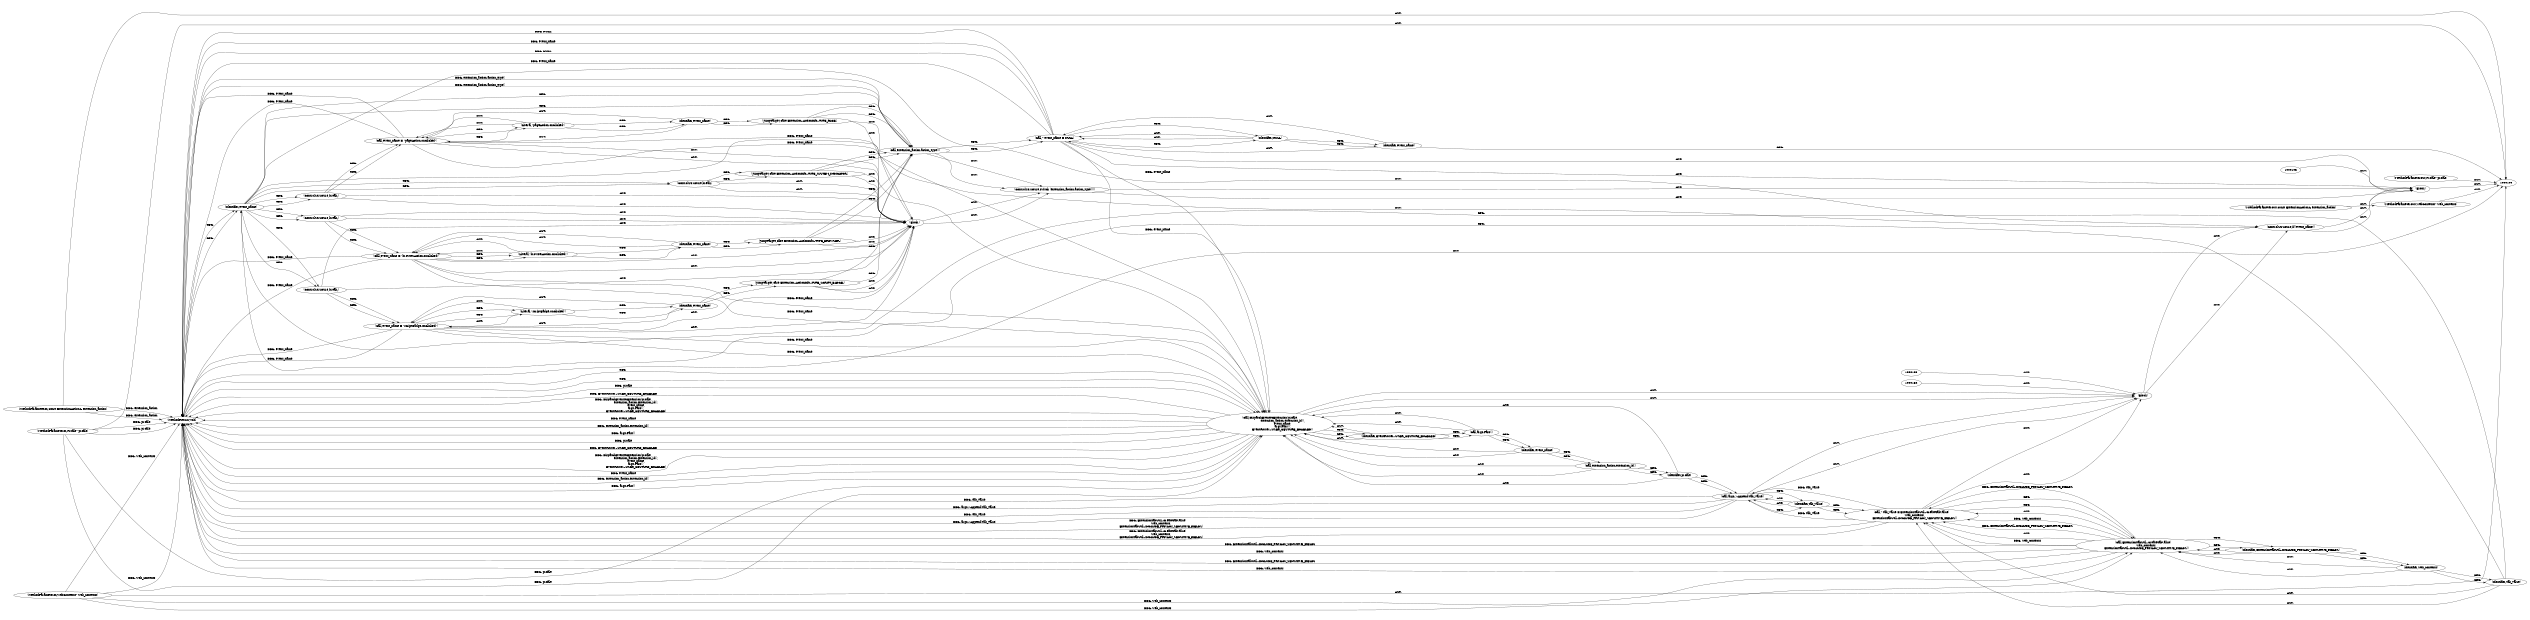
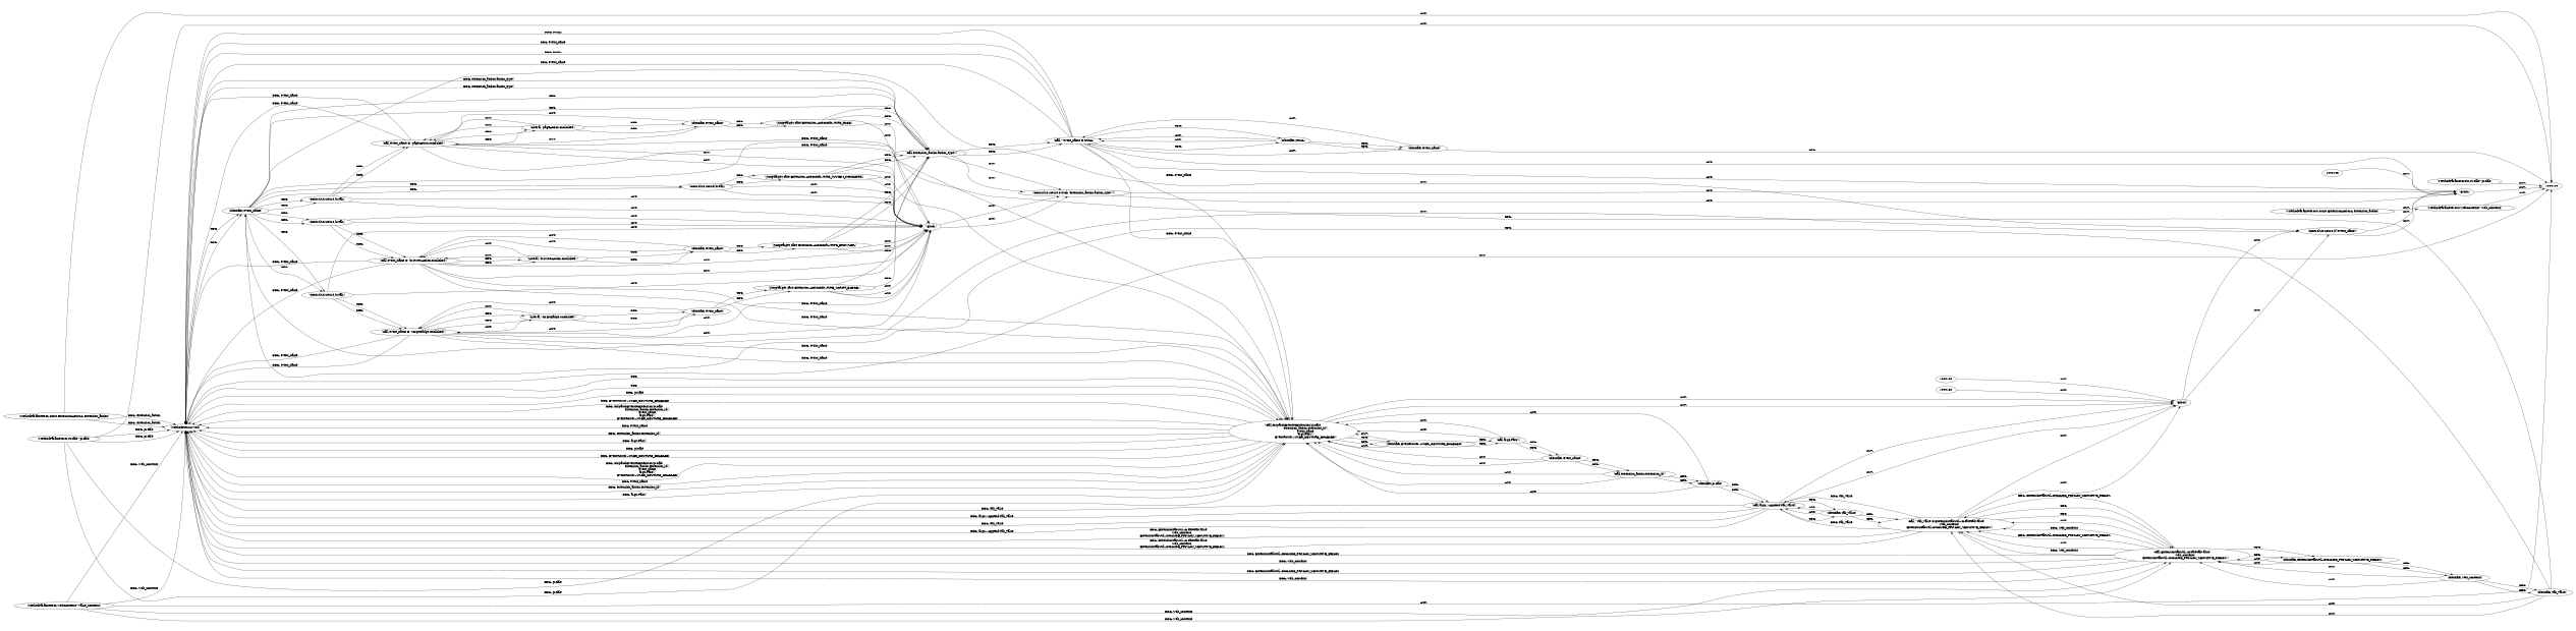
  digraph {
    rankdir=LR
    n1 [label="(MethodReturn,void)"]
    n2 [label="(Identifier,event_name)"]
    n3 [label="(Call,DispatchEventToExtension(profile,\n                             extension_action.extension_id(),\n                             event_name,\n                             args.Pass(),\n                             EventRouter::USER_GESTURE_ENABLED))"]
    1000100
    n5 [label="(Call,extension_action.action_type())"]
    n6 [label="(ControlStructure,break;)"]
    n7 [label="(ControlStructure,break;)"]
    n8 [label="(ControlStructure,break;)"]
    n9 [label="(ControlStructure,if (event_name))"]
    n10 [label="(ControlStructure,break;)"]
    n11 [label="(Block,)"]
    n12 [label="(Identifier,EventRouter::USER_GESTURE_ENABLED)"]
    n13 [label="(JumpTarget,case Extension::ActionInfo::TYPE_PAGE:)"]
    n14 [label="(Block,)"]
    n15 [label="(Call,* event_name = NULL)"]
    n16 [label="(ControlStructure,switch (extension_action.action_type()))"]
    n17 [label="(Literal,\"pageAction.onClicked\")"]
    n18 [label="(Call,event_name = \"pageAction.onClicked\")"]
    n19 [label="(Identifier,event_name)"]
    n20 [label="(JumpTarget,case Extension::ActionInfo::TYPE_SCRIPT_BADGE:)"]
    n21 [label="(Literal,\"scriptBadge.onClicked\")"]
    n22 [label="(Call,event_name = \"scriptBadge.onClicked\")"]
    n23 [label="(Identifier,event_name)"]
    n24 [label="(JumpTarget,case Extension::ActionInfo::TYPE_SYSTEM_INDICATOR:)"]
    n25 [label="(MethodParameterIn,Profile* profile)"]
    n26 [label="(MethodParameterOut,Profile* profile)"]
    n27 [label="(Block,)"]
    n28 [label="(Call,event_name = \"browserAction.onClicked\")"]
    n29 [label="(Call,* tab_value = ExtensionTabUtil::CreateTabValue(\n        web_contents,\n        ExtensionTabUtil::INCLUDE_PRIVACY_SENSITIVE_FIELDS))"]
    n30 [label="(Call,ExtensionTabUtil::CreateTabValue(\n        web_contents,\n        ExtensionTabUtil::INCLUDE_PRIVACY_SENSITIVE_FIELDS))"]
    n31 [label="(Call,args->Append(tab_value))"]
    n32 [label="(Identifier,ExtensionTabUtil::INCLUDE_PRIVACY_SENSITIVE_FIELDS)"]
    n33 [label="(Identifier,tab_value)"]
    n34 [label="(Identifier,tab_value)"]
    n35 [label="(Identifier,web_contents)"]
    n36 [label="(Identifier,profile)"]
    n37 [label="(Call,args.Pass())"]
    n38 [label="(Call,extension_action.extension_id())"]
    n39 [label="(Identifier,event_name)"]
    n40 [label="(MethodParameterIn,const ExtensionAction& extension_action)"]
    n41 [label="(MethodParameterOut,const ExtensionAction& extension_action)"]
    n42 [label="(MethodParameterOut,WebContents* web_contents)"]
-   n43 [label="(MethodParameterIn,WebContents* web_contents)"]
+   n43 [label="(MethodParameterIn,WebContents* value_contents)"]
    n44 [label="(Identifier,NULL)"]
    n45 [label="(Identifier,event_name)"]
    n46 [label="(JumpTarget,case Extension::ActionInfo::TYPE_BROWSER:)"]
    n47 [label="(Literal,\"browserAction.onClicked\")"]
    n48 [label="(Identifier,event_name)"]
    1000132
    1000133
    1000105
    n1 -> n2 [label="CFG: "]
    n1 -> n2 [label="CFG: "]
    n1 -> n3 [label="CFG: "]
    n1 -> n3 [label="CFG: "]
    n1 -> 1000100 [label="AST: "]
    n2 -> n5 [label="CFG: "]
    n2 -> n5 [label="CFG: "]
    n2 -> n6 [label="CFG: "]
    n2 -> n6 [label="CFG: "]
    n2 -> n7 [label="CFG: "]
    n2 -> n7 [label="CFG: "]
    n2 -> n8 [label="CFG: "]
    n2 -> n8 [label="CFG: "]
    n2 -> n9 [label="AST: "]
    n2 -> n9 [label="AST: "]
    n2 -> n10 [label="CFG: "]
    n2 -> n10 [label="CFG: "]
    n3 -> n1 [label="DDG: profile"]
    n3 -> n1 [label="DDG: EventRouter::USER_GESTURE_ENABLED"]
    n3 -> n1 [label="DDG: DispatchEventToExtension(profile,\n                             extension_action.extension_id(),\n                             event_name,\n                             args.Pass(),\n                             EventRouter::USER_GESTURE_ENABLED)"]
    n3 -> n1 [label="DDG: event_name"]
    n3 -> n1 [label="DDG: extension_action.extension_id()"]
    n3 -> n1 [label="DDG: args.Pass()"]
    n3 -> n1 [label="DDG: profile"]
    n3 -> n1 [label="DDG: EventRouter::USER_GESTURE_ENABLED"]
    n3 -> n1 [label="DDG: DispatchEventToExtension(profile,\n                             extension_action.extension_id(),\n                             event_name,\n                             args.Pass(),\n                             EventRouter::USER_GESTURE_ENABLED)"]
    n3 -> n1 [label="DDG: event_name"]
    n3 -> n1 [label="DDG: extension_action.extension_id()"]
    n3 -> n1 [label="DDG: args.Pass()"]
    n3 -> n11 [label="AST: "]
    n3 -> n11 [label="AST: "]
    n3 -> n12 [label="CFG: "]
    n3 -> n12 [label="CFG: "]
    n5 -> n1 [label="DDG: extension_action.action_type()"]
    n5 -> n1 [label="DDG: extension_action.action_type()"]
    n5 -> n15 [label="CFG: "]
    n5 -> n15 [label="CFG: "]
    n5 -> n16 [label="AST: "]
    n5 -> n16 [label="AST: "]
    n6 -> n14 [label="AST: "]
    n6 -> n14 [label="AST: "]
    n6 -> n18 [label="CFG: "]
    n6 -> n18 [label="CFG: "]
    n7 -> n14 [label="AST: "]
    n7 -> n14 [label="AST: "]
    n7 -> n22 [label="CFG: "]
    n7 -> n22 [label="CFG: "]
    n8 -> n14 [label="AST: "]
    n8 -> n14 [label="AST: "]
    n8 -> n24 [label="CFG: "]
    n8 -> n24 [label="CFG: "]
    n9 -> n27 [label="AST: "]
    n9 -> n27 [label="AST: "]
    n10 -> n14 [label="AST: "]
    n10 -> n14 [label="AST: "]
    n10 -> n28 [label="CFG: "]
    n10 -> n28 [label="CFG: "]
    n11 -> n9 [label="AST: "]
    n11 -> n9 [label="AST: "]
    n12 -> n3 [label="AST: "]
    n12 -> n3 [label="AST: "]
    n12 -> n37 [label="CFG: "]
    n12 -> n37 [label="CFG: "]
    n13 -> n5 [label="CFG: "]
    n13 -> n5 [label="CFG: "]
    n13 -> n14 [label="AST: "]
    n13 -> n14 [label="AST: "]
    n14 -> n16 [label="AST: "]
    n14 -> n16 [label="AST: "]
    n15 -> n1 [label="DDG: NULL"]
    n15 -> n1 [label="DDG: event_name"]
    n15 -> n1 [label="DDG: NULL"]
    n15 -> n1 [label="DDG: event_name"]
    n15 -> n3 [label="DDG: event_name"]
    n15 -> n3 [label="DDG: event_name"]
    n15 -> n27 [label="AST: "]
    n15 -> n27 [label="AST: "]
    n15 -> n44 [label="CFG: "]
    n15 -> n44 [label="CFG: "]
    n16 -> n27 [label="AST: "]
    n16 -> n27 [label="AST: "]
    n17 -> n18 [label="AST: "]
    n17 -> n18 [label="AST: "]
    n17 -> n19 [label="CFG: "]
    n17 -> n19 [label="CFG: "]
    n18 -> n1 [label="DDG: event_name"]
    n18 -> n1 [label="DDG: event_name"]
    n18 -> n3 [label="DDG: event_name"]
    n18 -> n3 [label="DDG: event_name"]
    n18 -> n14 [label="AST: "]
    n18 -> n14 [label="AST: "]
    n18 -> n17 [label="CFG: "]
    n18 -> n17 [label="CFG: "]
    n19 -> n13 [label="CFG: "]
    n19 -> n13 [label="CFG: "]
    n19 -> n18 [label="AST: "]
    n19 -> n18 [label="AST: "]
    n20 -> n5 [label="CFG: "]
    n20 -> n5 [label="CFG: "]
    n20 -> n14 [label="AST: "]
    n20 -> n14 [label="AST: "]
    n21 -> n22 [label="AST: "]
    n21 -> n22 [label="AST: "]
    n21 -> n23 [label="CFG: "]
    n21 -> n23 [label="CFG: "]
    n22 -> n1 [label="DDG: event_name"]
    n22 -> n1 [label="DDG: event_name"]
    n22 -> n3 [label="DDG: event_name"]
    n22 -> n3 [label="DDG: event_name"]
    n22 -> n14 [label="AST: "]
    n22 -> n14 [label="AST: "]
    n22 -> n21 [label="CFG: "]
    n22 -> n21 [label="CFG: "]
    n23 -> n20 [label="CFG: "]
    n23 -> n20 [label="CFG: "]
    n23 -> n22 [label="AST: "]
    n23 -> n22 [label="AST: "]
    n24 -> n5 [label="CFG: "]
    n24 -> n5 [label="CFG: "]
    n24 -> n14 [label="AST: "]
    n24 -> n14 [label="AST: "]
    n25 -> n1 [label="DDG: profile"]
    n25 -> n1 [label="DDG: profile"]
    n25 -> n3 [label="DDG: profile"]
    n25 -> n3 [label="DDG: profile"]
    n25 -> 1000100 [label="AST: "]
    n26 -> 1000100 [label="AST: "]
    n27 -> 1000100 [label="AST: "]
    n28 -> n1 [label="DDG: event_name"]
    n28 -> n1 [label="DDG: event_name"]
    n28 -> n3 [label="DDG: event_name"]
    n28 -> n3 [label="DDG: event_name"]
    n28 -> n14 [label="AST: "]
    n28 -> n14 [label="AST: "]
    n28 -> n47 [label="CFG: "]
    n28 -> n47 [label="CFG: "]
    n29 -> n1 [label="DDG: ExtensionTabUtil::CreateTabValue(\n        web_contents,\n        ExtensionTabUtil::INCLUDE_PRIVACY_SENSITIVE_FIELDS)"]
    n29 -> n1 [label="DDG: ExtensionTabUtil::CreateTabValue(\n        web_contents,\n        ExtensionTabUtil::INCLUDE_PRIVACY_SENSITIVE_FIELDS)"]
    n29 -> n11 [label="AST: "]
    n29 -> n11 [label="AST: "]
    n29 -> n30 [label="CFG: "]
    n29 -> n30 [label="CFG: "]
    n29 -> n31 [label="DDG: tab_value"]
    n29 -> n31 [label="DDG: tab_value"]
    n30 -> n1 [label="DDG: ExtensionTabUtil::INCLUDE_PRIVACY_SENSITIVE_FIELDS"]
    n30 -> n1 [label="DDG: web_contents"]
    n30 -> n1 [label="DDG: ExtensionTabUtil::INCLUDE_PRIVACY_SENSITIVE_FIELDS"]
    n30 -> n1 [label="DDG: web_contents"]
    n30 -> n29 [label="AST: "]
    n30 -> n29 [label="DDG: web_contents"]
    n30 -> n29 [label="DDG: ExtensionTabUtil::INCLUDE_PRIVACY_SENSITIVE_FIELDS"]
    n30 -> n29 [label="AST: "]
    n30 -> n29 [label="DDG: web_contents"]
    n30 -> n29 [label="DDG: ExtensionTabUtil::INCLUDE_PRIVACY_SENSITIVE_FIELDS"]
    n30 -> n32 [label="CFG: "]
    n30 -> n32 [label="CFG: "]
    n31 -> n1 [label="DDG: tab_value"]
    n31 -> n1 [label="DDG: args->Append(tab_value)"]
    n31 -> n1 [label="DDG: tab_value"]
    n31 -> n1 [label="DDG: args->Append(tab_value)"]
    n31 -> n11 [label="AST: "]
    n31 -> n11 [label="AST: "]
    n31 -> n33 [label="CFG: "]
    n31 -> n33 [label="CFG: "]
    n32 -> n30 [label="AST: "]
    n32 -> n30 [label="AST: "]
    n32 -> n35 [label="CFG: "]
    n32 -> n35 [label="CFG: "]
    n33 -> n29 [label="CFG: "]
    n33 -> n29 [label="CFG: "]
    n33 -> n31 [label="AST: "]
    n33 -> n31 [label="AST: "]
    n34 -> n2 [label="CFG: "]
    n34 -> n2 [label="CFG: "]
    n34 -> n29 [label="AST: "]
    n34 -> n29 [label="AST: "]
    n35 -> n30 [label="AST: "]
    n35 -> n30 [label="AST: "]
    n35 -> n34 [label="CFG: "]
    n35 -> n34 [label="CFG: "]
    n36 -> n3 [label="AST: "]
    n36 -> n3 [label="AST: "]
    n36 -> n31 [label="CFG: "]
    n36 -> n31 [label="CFG: "]
    n37 -> n3 [label="AST: "]
    n37 -> n3 [label="AST: "]
    n37 -> n39 [label="CFG: "]
    n37 -> n39 [label="CFG: "]
    n38 -> n3 [label="AST: "]
    n38 -> n3 [label="AST: "]
    n38 -> n36 [label="CFG: "]
    n38 -> n36 [label="CFG: "]
    n39 -> n3 [label="AST: "]
    n39 -> n3 [label="AST: "]
    n39 -> n38 [label="CFG: "]
    n39 -> n38 [label="CFG: "]
    n40 -> n1 [label="DDG: extension_action"]
    n40 -> n1 [label="DDG: extension_action"]
    n40 -> 1000100 [label="AST: "]
    n41 -> n42 [label="AST: "]
    n42 -> 1000100 [label="AST: "]
    n43 -> n1 [label="DDG: web_contents"]
    n43 -> n1 [label="DDG: web_contents"]
    n43 -> 1000100 [label="AST: "]
    n43 -> n30 [label="DDG: web_contents"]
    n43 -> n30 [label="DDG: web_contents"]
    n44 -> n15 [label="AST: "]
    n44 -> n15 [label="AST: "]
    n44 -> n45 [label="CFG: "]
    n44 -> n45 [label="CFG: "]
    n45 -> 1000100 [label="CFG: "]
    n45 -> n15 [label="AST: "]
    n45 -> n15 [label="AST: "]
    n46 -> n5 [label="CFG: "]
    n46 -> n5 [label="CFG: "]
    n46 -> n14 [label="AST: "]
    n46 -> n14 [label="AST: "]
    n47 -> n28 [label="AST: "]
    n47 -> n28 [label="AST: "]
    n47 -> n48 [label="CFG: "]
    n47 -> n48 [label="CFG: "]
    n48 -> n28 [label="AST: "]
    n48 -> n28 [label="AST: "]
    n48 -> n46 [label="CFG: "]
    n48 -> n46 [label="CFG: "]
    1000132 -> n11 [label="AST: "]
    1000133 -> n11 [label="AST: "]
    1000105 -> n27 [label="AST: "]
  }
